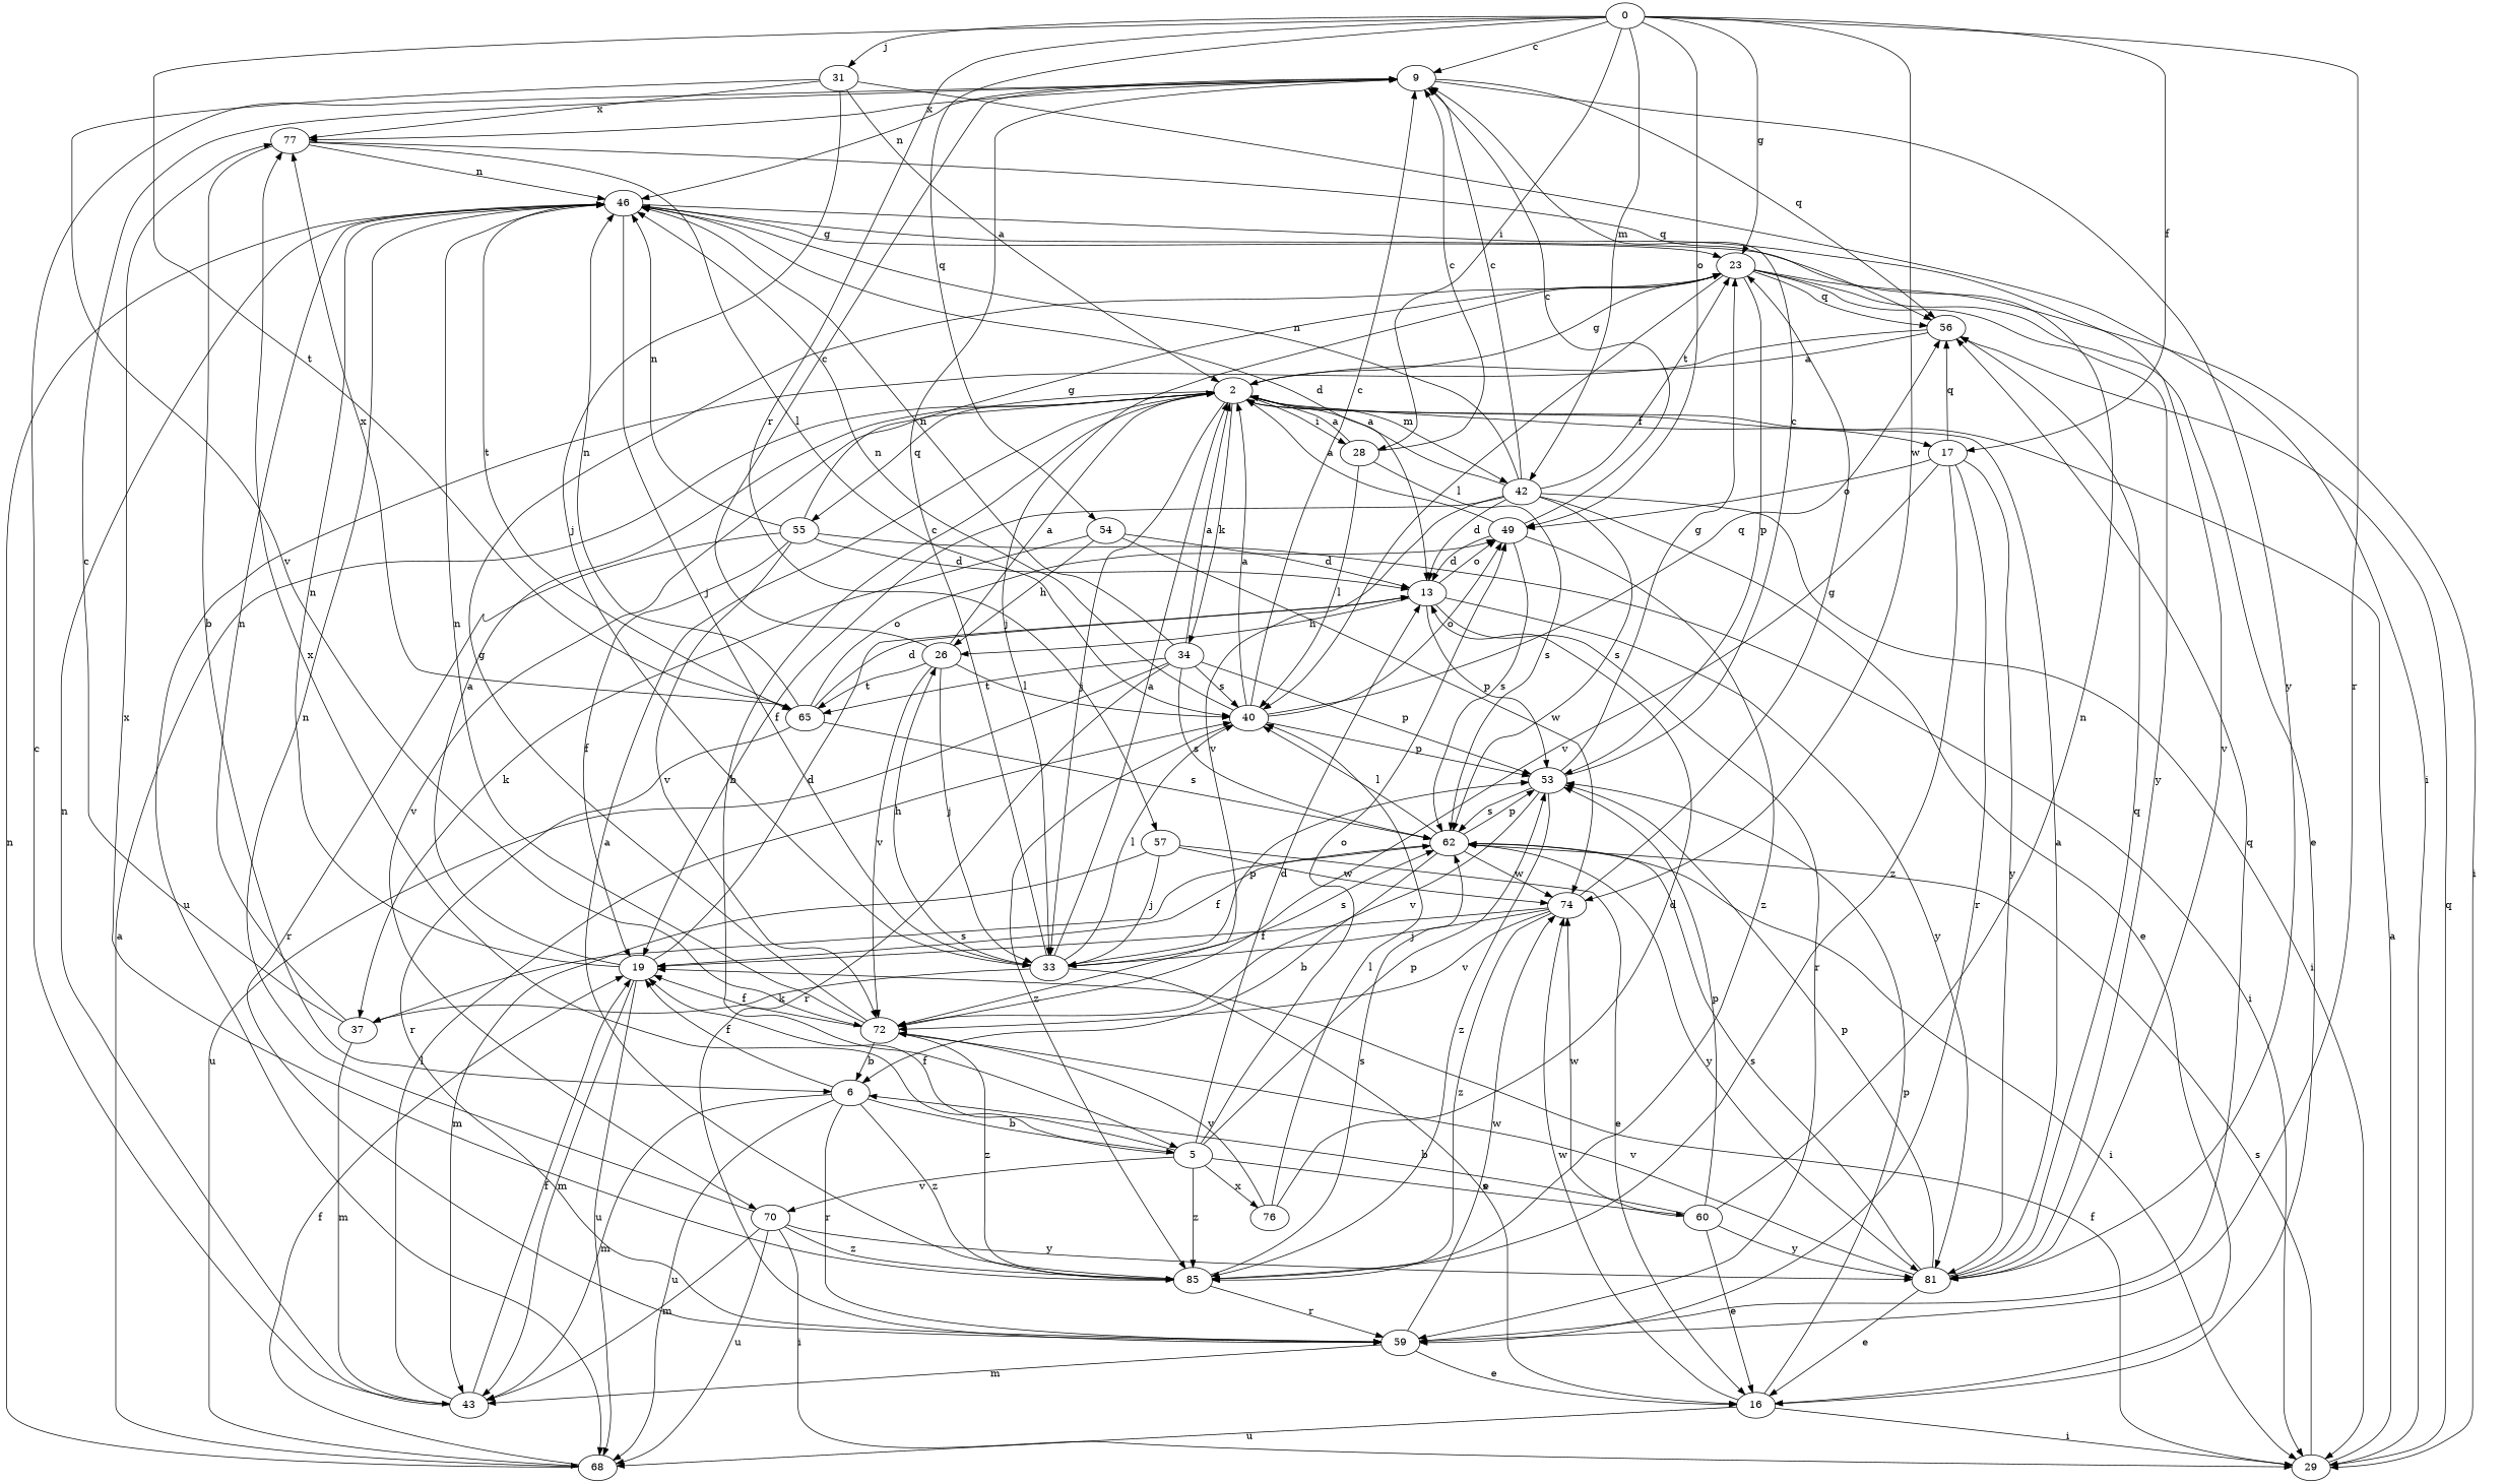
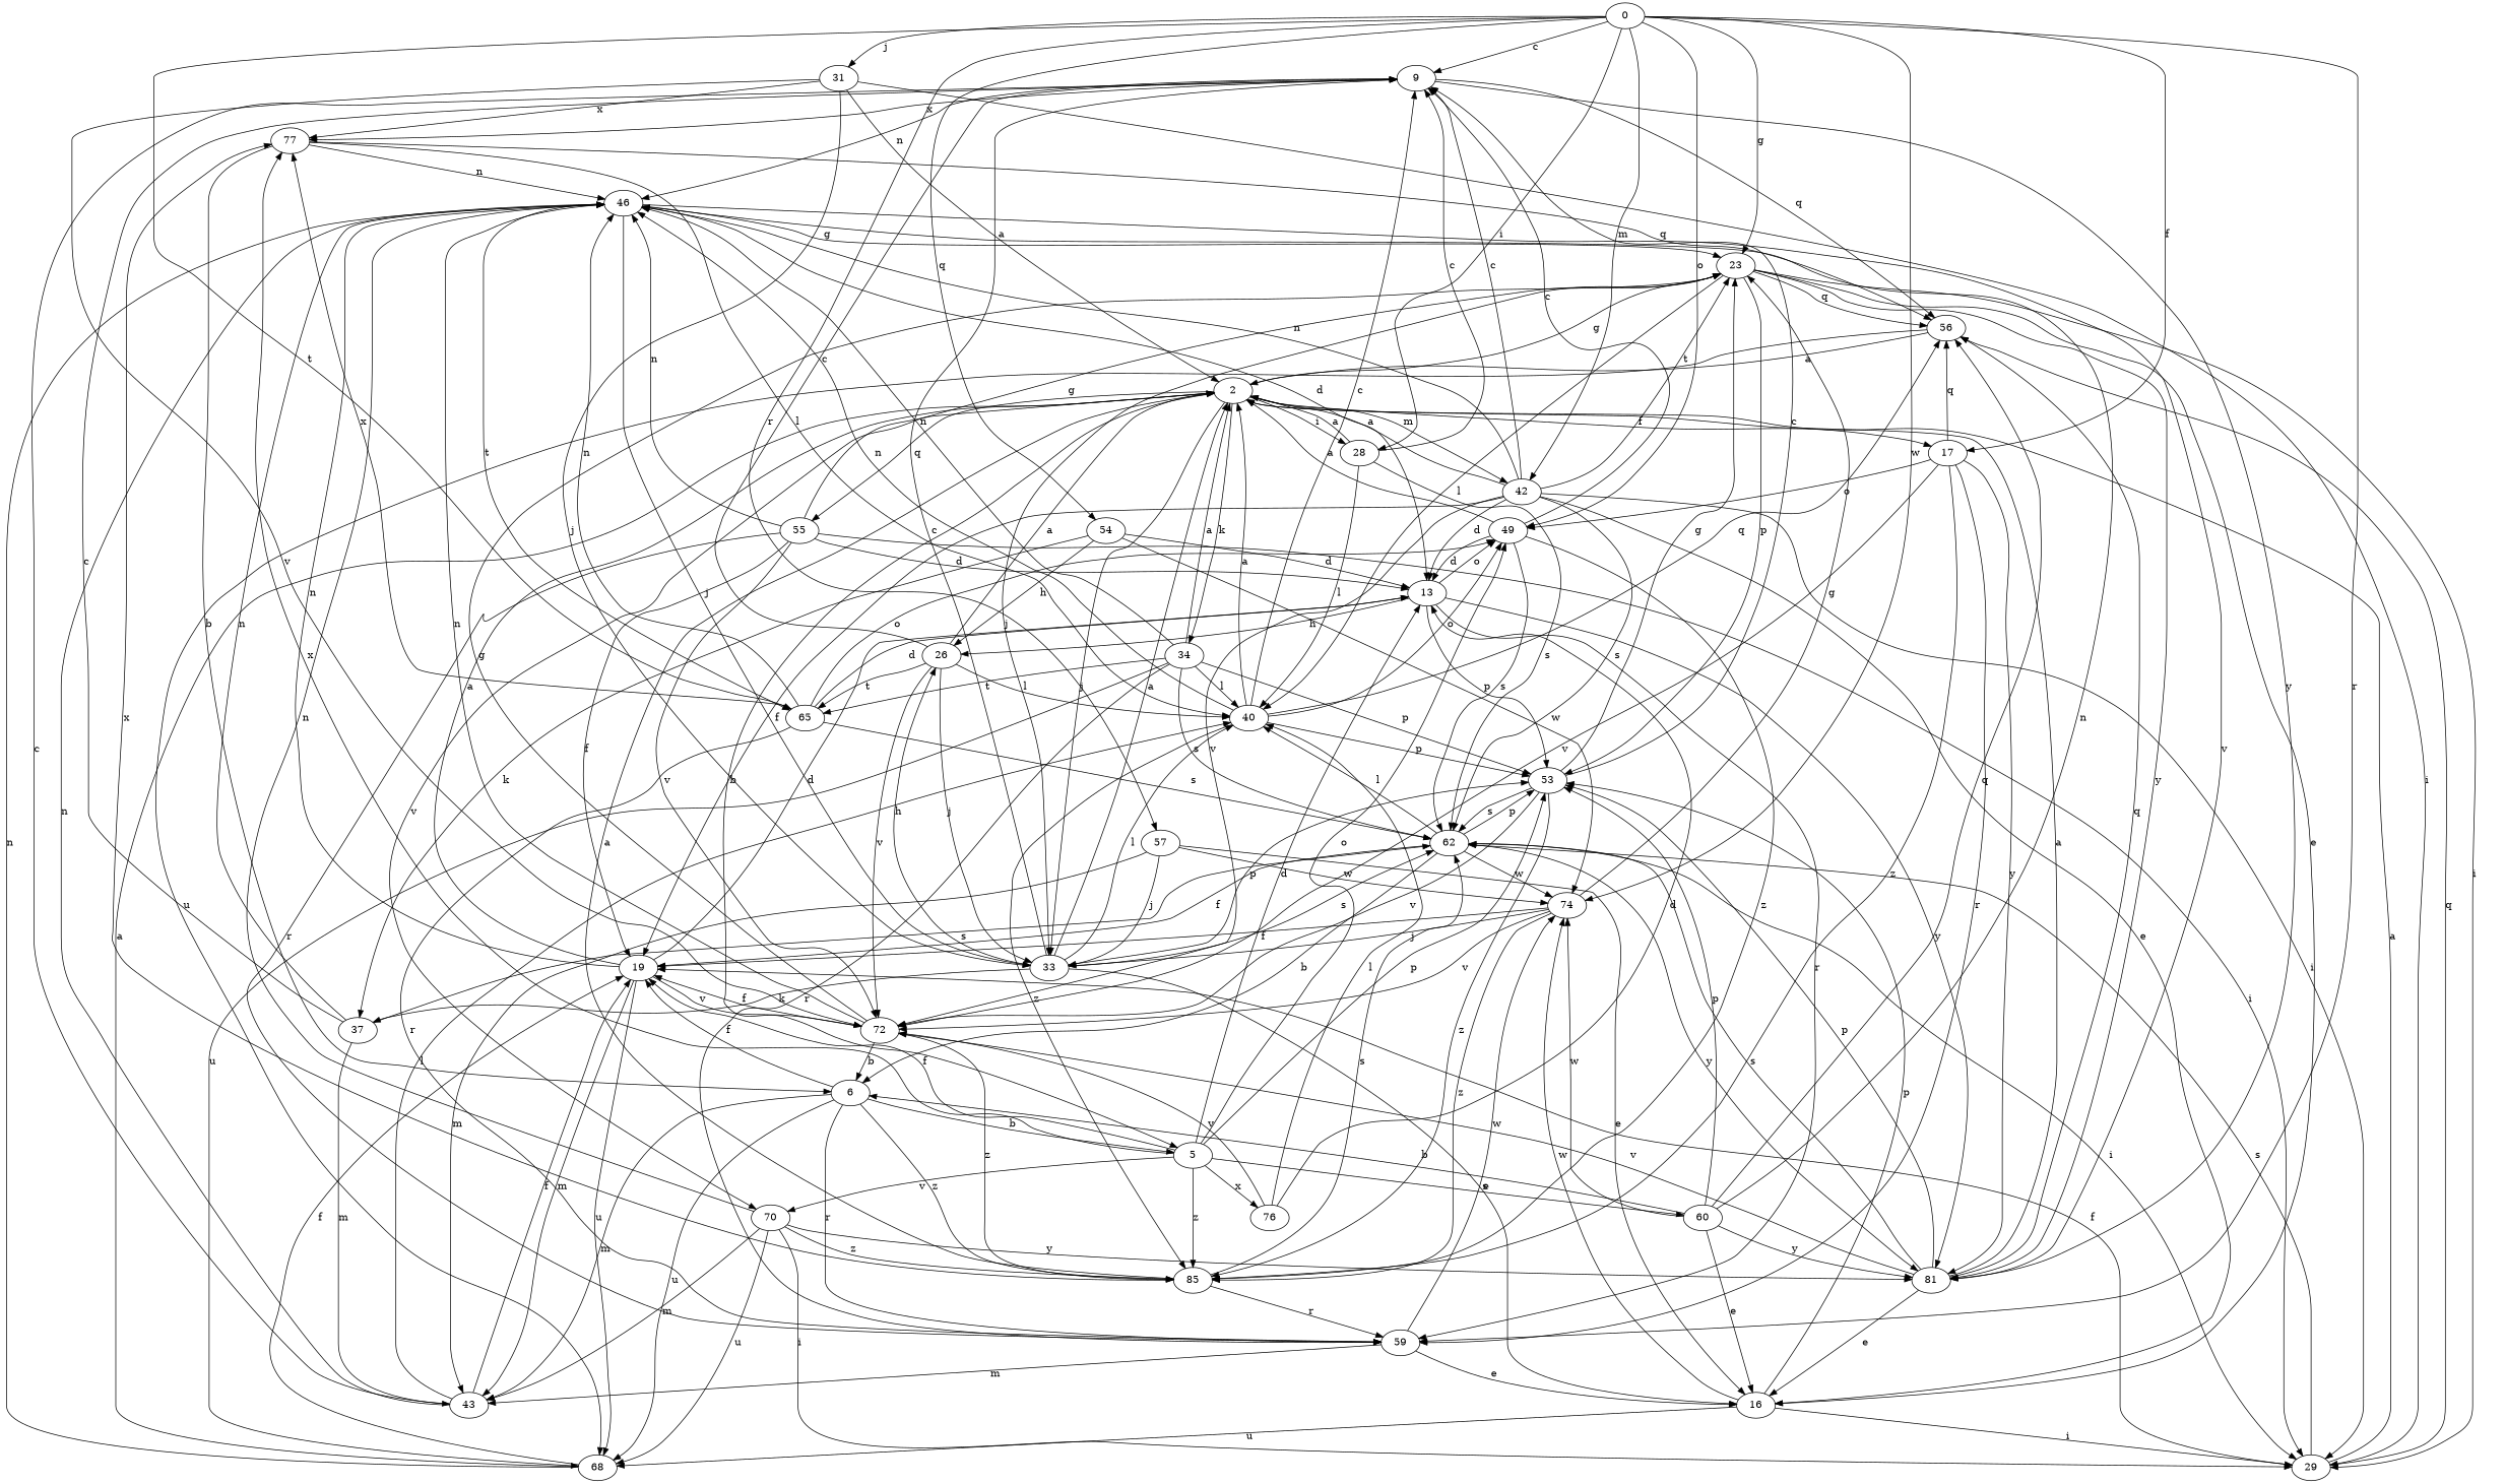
  strict digraph {
    0
    9
    17
    23
    28
    31
    42
    49
    54
    57
    59
    65
    74
    77
    46
    56
    81
    85
    72
    33
    53
    40
    16
    29
    2
    62
    13
    19
    26
    37
    43
    5
    34
    55
    70
    60
    76
    68
    6
    0 -> 9 [label=c]
    0 -> 17 [label=f]
    0 -> 23 [label=g]
    0 -> 28 [label=i]
    0 -> 31 [label=j]
    0 -> 42 [label=m]
    0 -> 49 [label=o]
    0 -> 54 [label=q]
    0 -> 57 [label=r]
    0 -> 59 [label=r]
    0 -> 65 [label=t]
    0 -> 74 [label=w]
    9 -> 77 [label=x]
    9 -> 46 [label=n]
    9 -> 56 [label=q]
    9 -> 81 [label=y]
    17 -> 49 [label=o]
    17 -> 59 [label=r]
    17 -> 56 [label=q]
    17 -> 81 [label=y]
    17 -> 85 [label=z]
    17 -> 72 [label=v]
    23 -> 56 [label=q]
    23 -> 81 [label=y]
    23 -> 33 [label=j]
    23 -> 53 [label=p]
    23 -> 40 [label=l]
    23 -> 16 [label=e]
    23 -> 29 [label=i]
    28 -> 9 [label=c]
    28 -> 40 [label=l]
    28 -> 2 [label=a]
    28 -> 62 [label=s]
    31 -> 77 [label=x]
    31 -> 72 [label=v]
    31 -> 33 [label=j]
    31 -> 29 [label=i]
    31 -> 2 [label=a]
    42 -> 9 [label=c]
    42 -> 23 [label=t]
    42 -> 46 [label=n]
    42 -> 72 [label=v]
    42 -> 16 [label=e]
    42 -> 29 [label=i]
    42 -> 2 [label=a]
    42 -> 62 [label=s]
    42 -> 13 [label=d]
    42 -> 19 [label=f]
    49 -> 9 [label=c]
    49 -> 85 [label=z]
    49 -> 2 [label=a]
    49 -> 62 [label=s]
    49 -> 13 [label=d]
    54 -> 74 [label=w]
    54 -> 13 [label=d]
    54 -> 26 [label=h]
    54 -> 37 [label=k]
    57 -> 74 [label=w]
    57 -> 33 [label=j]
    57 -> 16 [label=e]
    57 -> 43 [label=m]
    59 -> 74 [label=w]
    59 -> 16 [label=e]
    59 -> 43 [label=m]
    65 -> 49 [label=o]
    65 -> 59 [label=r]
    65 -> 77 [label=x]
    65 -> 46 [label=n]
    65 -> 62 [label=s]
    65 -> 13 [label=d]
    74 -> 23 [label=g]
    74 -> 85 [label=z]
    74 -> 72 [label=v]
    74 -> 33 [label=j]
    74 -> 19 [label=f]
    77 -> 46 [label=n]
    77 -> 56 [label=q]
    77 -> 40 [label=l]
    77 -> 6 [label=b]
    46 -> 23 [label=g]
    46 -> 65 [label=t]
    46 -> 81 [label=v]
    46 -> 33 [label=j]
    46 -> 13 [label=d]
    56 -> 2 [label=a]
    56 -> 68 [label=u]
    81 -> 56 [label=q]
    81 -> 72 [label=v]
    81 -> 53 [label=p]
    81 -> 16 [label=e]
    81 -> 2 [label=a]
    81 -> 62 [label=s]
    85 -> 59 [label=r]
    85 -> 77 [label=x]
    85 -> 2 [label=a]
    85 -> 62 [label=s]
    72 -> 23 [label=g]
    72 -> 46 [label=n]
    72 -> 85 [label=z]
    72 -> 19 [label=f]
    72 -> 6 [label=b]
    33 -> 9 [label=c]
    33 -> 53 [label=p]
    33 -> 40 [label=l]
    33 -> 16 [label=e]
    33 -> 2 [label=a]
    33 -> 62 [label=s]
    33 -> 26 [label=h]
    33 -> 37 [label=k]
    53 -> 9 [label=c]
    53 -> 23 [label=g]
    53 -> 85 [label=z]
    53 -> 72 [label=v]
    53 -> 62 [label=s]
    40 -> 9 [label=c]
    40 -> 49 [label=o]
    40 -> 46 [label=n]
    40 -> 56 [label=q]
    40 -> 85 [label=z]
    40 -> 53 [label=p]
    40 -> 2 [label=a]
    16 -> 74 [label=w]
    16 -> 53 [label=p]
    16 -> 29 [label=i]
    16 -> 68 [label=u]
    29 -> 56 [label=q]
    29 -> 2 [label=a]
    29 -> 62 [label=s]
    29 -> 19 [label=f]
    2 -> 17 [label=f]
    2 -> 23 [label=g]
    2 -> 28 [label=i]
    2 -> 42 [label=m]
    2 -> 33 [label=j]
    2 -> 5 [label=b]
    2 -> 34 [label=k]
    2 -> 55 [label=q]
    2 -> 70 [label=v]
    62 -> 74 [label=w]
    62 -> 81 [label=y]
    62 -> 53 [label=p]
    62 -> 40 [label=l]
    62 -> 29 [label=i]
    62 -> 19 [label=f]
    62 -> 6 [label=b]
    13 -> 49 [label=o]
    13 -> 59 [label=r]
    13 -> 81 [label=y]
    13 -> 53 [label=p]
    13 -> 26 [label=h]
    19 -> 46 [label=n]
+   19 -> 72 [label=v]
    19 -> 2 [label=a]
    19 -> 13 [label=d]
    19 -> 43 [label=m]
    19 -> 68 [label=u]
    26 -> 9 [label=c]
    26 -> 65 [label=t]
    26 -> 72 [label=v]
    26 -> 33 [label=j]
    26 -> 40 [label=l]
    26 -> 2 [label=a]
    37 -> 9 [label=c]
    37 -> 46 [label=n]
    37 -> 62 [label=s]
    37 -> 43 [label=m]
    43 -> 9 [label=c]
    43 -> 46 [label=n]
    43 -> 40 [label=l]
    43 -> 19 [label=f]
    5 -> 49 [label=o]
    5 -> 77 [label=x]
    5 -> 85 [label=z]
    5 -> 53 [label=p]
    5 -> 13 [label=d]
    5 -> 19 [label=f]
    5 -> 70 [label=v]
    5 -> 60 [label=s]
    5 -> 76 [label=x]
    34 -> 59 [label=r]
    34 -> 65 [label=t]
    34 -> 46 [label=n]
    34 -> 53 [label=p]
-   34 -> 40 [label=s]
+   34 -> 40 [label=l]
    34 -> 2 [label=a]
    34 -> 62 [label=s]
    34 -> 68 [label=u]
    55 -> 23 [label=g]
    55 -> 59 [label=r]
    55 -> 46 [label=n]
    55 -> 72 [label=v]
    55 -> 29 [label=i]
    55 -> 13 [label=d]
    55 -> 19 [label=f]
    70 -> 46 [label=n]
    70 -> 81 [label=y]
    70 -> 85 [label=z]
    70 -> 29 [label=i]
    70 -> 43 [label=m]
    70 -> 68 [label=u]
    60 -> 74 [label=w]
    60 -> 46 [label=n]
-   59 -> 56 [label=q]
+   60 -> 56 [label=q]
    60 -> 81 [label=y]
    60 -> 53 [label=p]
    60 -> 16 [label=e]
    60 -> 6 [label=b]
    76 -> 72 [label=v]
    76 -> 40 [label=l]
    76 -> 13 [label=d]
    68 -> 46 [label=n]
    68 -> 2 [label=a]
    68 -> 19 [label=f]
    6 -> 59 [label=r]
    6 -> 85 [label=z]
    6 -> 19 [label=f]
    6 -> 43 [label=m]
    6 -> 5 [label=b]
    6 -> 68 [label=u]
  }
